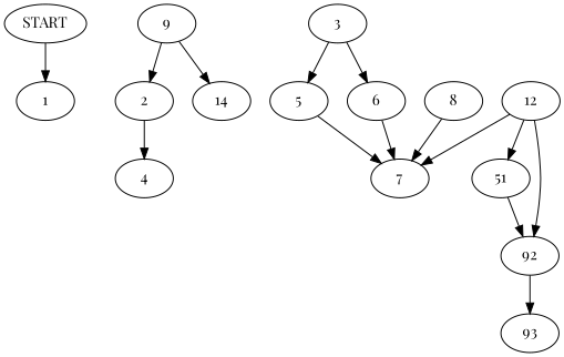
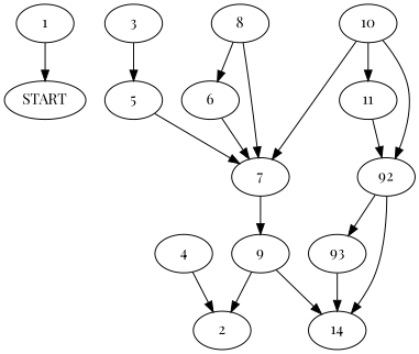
  digraph {
    fontname="Playfair Display"
    node [fontname="Playfair Display"]
    edge [fontname="Playfair Display"]
    n1 [label=START]
    1
    2
    4
    3
    5
    6
    7
    9
    8
    14
-   10 [label=12]
-   11 [label=51]
+   10
+   11
    n14 [label=92]
    n15 [label=93]
-   n1 -> 1
-   2 -> 4
+   1 -> n1
+   4 -> 2
    3 -> 5
-   3 -> 6
+   8 -> 6
    5 -> 7
    6 -> 7
+   7 -> 9
    9 -> 2
    9 -> 14
    8 -> 7
    10 -> 7
    10 -> 11
    10 -> n14
    11 -> n14
+   n14 -> 14
    n14 -> n15
+   n15 -> 14
  }
